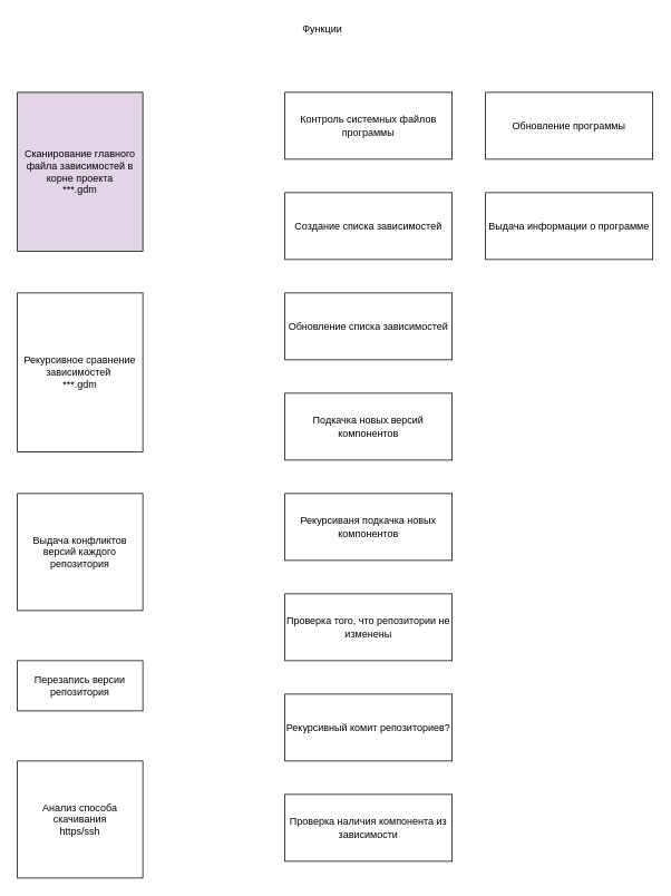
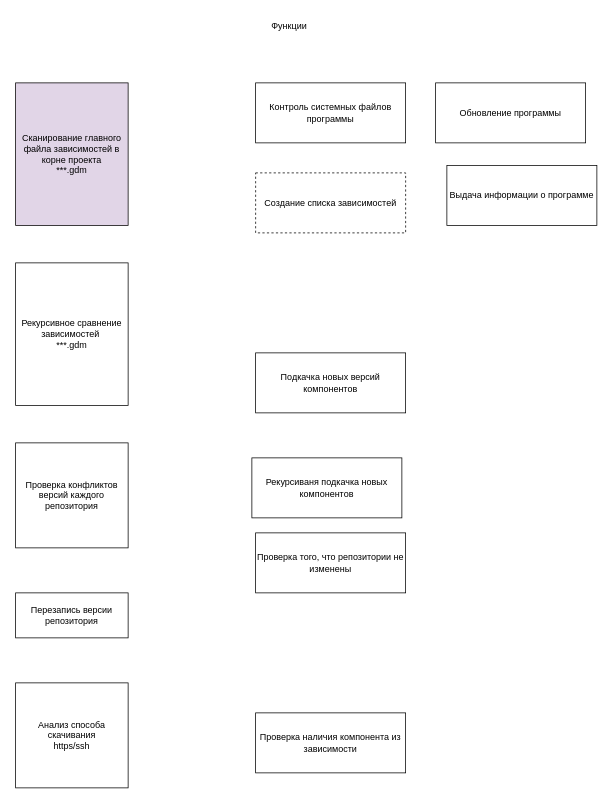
  <mxCell id="0" />
  <mxCell id="1" parent="0" />
  <mxCell id="2" value="Сканирование главного файла зависимостей в корне проекта&lt;br&gt;***.gdm" style="rounded=0;whiteSpace=wrap;html=1;fillColor=#e1d5e7;" vertex="1" parent="1"><mxGeometry x="20" y="110" width="150" height="190" as="geometry" /></mxCell>
  <mxCell id="3" value="Функции" style="text;html=1;strokeColor=none;fillColor=none;align=center;verticalAlign=middle;whiteSpace=wrap;rounded=0;" vertex="1" parent="1"><mxGeometry x="240" y="20" width="290" height="30" as="geometry" /></mxCell>
  <mxCell id="4" value="Контроль системных файлов программы" style="rounded=0;whiteSpace=wrap;html=1;" vertex="1" parent="1"><mxGeometry x="340" y="110" width="200" height="80" as="geometry" /></mxCell>
- <mxCell id="5" value="Создание списка зависимостей" style="rounded=0;whiteSpace=wrap;html=1;" vertex="1" parent="1"><mxGeometry x="340" y="230" width="200" height="80" as="geometry" /></mxCell>
- <mxCell id="6" value="Обновление списка зависимостей" style="rounded=0;whiteSpace=wrap;html=1;" vertex="1" parent="1"><mxGeometry x="340" y="350" width="200" height="80" as="geometry" /></mxCell>
+ <mxCell id="5" value="Создание списка зависимостей" style="rounded=0;whiteSpace=wrap;html=1;dashed=1;" vertex="1" parent="1"><mxGeometry x="340" y="230" width="200" height="80" as="geometry" /></mxCell>
  <mxCell id="7" value="Рекурсивное сравнение зависимостей&amp;nbsp;&lt;br&gt;***.gdm" style="rounded=0;whiteSpace=wrap;html=1;" vertex="1" parent="1"><mxGeometry x="20" y="350" width="150" height="190" as="geometry" /></mxCell>
- <mxCell id="8" value="Выдача конфликтов версий каждого репозитория" style="rounded=0;whiteSpace=wrap;html=1;" vertex="1" parent="1"><mxGeometry x="20" y="590" width="150" height="140" as="geometry" /></mxCell>
+ <mxCell id="8" value="Проверка конфликтов версий каждого репозитория" style="rounded=0;whiteSpace=wrap;html=1;" vertex="1" parent="1"><mxGeometry x="20" y="590" width="150" height="140" as="geometry" /></mxCell>
  <mxCell id="9" value="Перезапись версии репозитория" style="rounded=0;whiteSpace=wrap;html=1;" vertex="1" parent="1"><mxGeometry x="20" y="790" width="150" height="60" as="geometry" /></mxCell>
  <mxCell id="10" value="Обновление программы" style="rounded=0;whiteSpace=wrap;html=1;" vertex="1" parent="1"><mxGeometry x="580" y="110" width="200" height="80" as="geometry" /></mxCell>
  <mxCell id="11" value="Подкачка новых версий компонентов" style="rounded=0;whiteSpace=wrap;html=1;" vertex="1" parent="1"><mxGeometry x="340" y="470" width="200" height="80" as="geometry" /></mxCell>
  <mxCell id="12" value="Проверка того, что репозитории не изменены" style="rounded=0;whiteSpace=wrap;html=1;" vertex="1" parent="1"><mxGeometry x="340" y="710" width="200" height="80" as="geometry" /></mxCell>
- <mxCell id="13" value="Рекурсивный комит репозиториев?" style="rounded=0;whiteSpace=wrap;html=1;" vertex="1" parent="1"><mxGeometry x="340" y="830" width="200" height="80" as="geometry" /></mxCell>
- <mxCell id="14" value="Выдача информации о программе" style="rounded=0;whiteSpace=wrap;html=1;" vertex="1" parent="1"><mxGeometry x="580" y="230" width="200" height="80" as="geometry" /></mxCell>
- <mxCell id="15" value="Рекурсиваня подкачка новых компонентов" style="rounded=0;whiteSpace=wrap;html=1;" vertex="1" parent="1"><mxGeometry x="340" y="590" width="200" height="80" as="geometry" /></mxCell>
+ <mxCell id="14" value="Выдача информации о программе" style="rounded=0;whiteSpace=wrap;html=1;" vertex="1" parent="1"><mxGeometry x="595" y="220" width="200" height="80" as="geometry" /></mxCell>
+ <mxCell id="15" value="Рекурсиваня подкачка новых компонентов" style="rounded=0;whiteSpace=wrap;html=1;" vertex="1" parent="1"><mxGeometry x="335" y="610" width="200" height="80" as="geometry" /></mxCell>
  <mxCell id="16" value="Анализ способа скачивания&lt;br&gt;https/ssh" style="rounded=0;whiteSpace=wrap;html=1;" vertex="1" parent="1"><mxGeometry x="20" y="910" width="150" height="140" as="geometry" /></mxCell>
  <mxCell id="17" value="Проверка наличия компонента из зависимости" style="rounded=0;whiteSpace=wrap;html=1;" vertex="1" parent="1"><mxGeometry x="340" y="950" width="200" height="80" as="geometry" /></mxCell>
